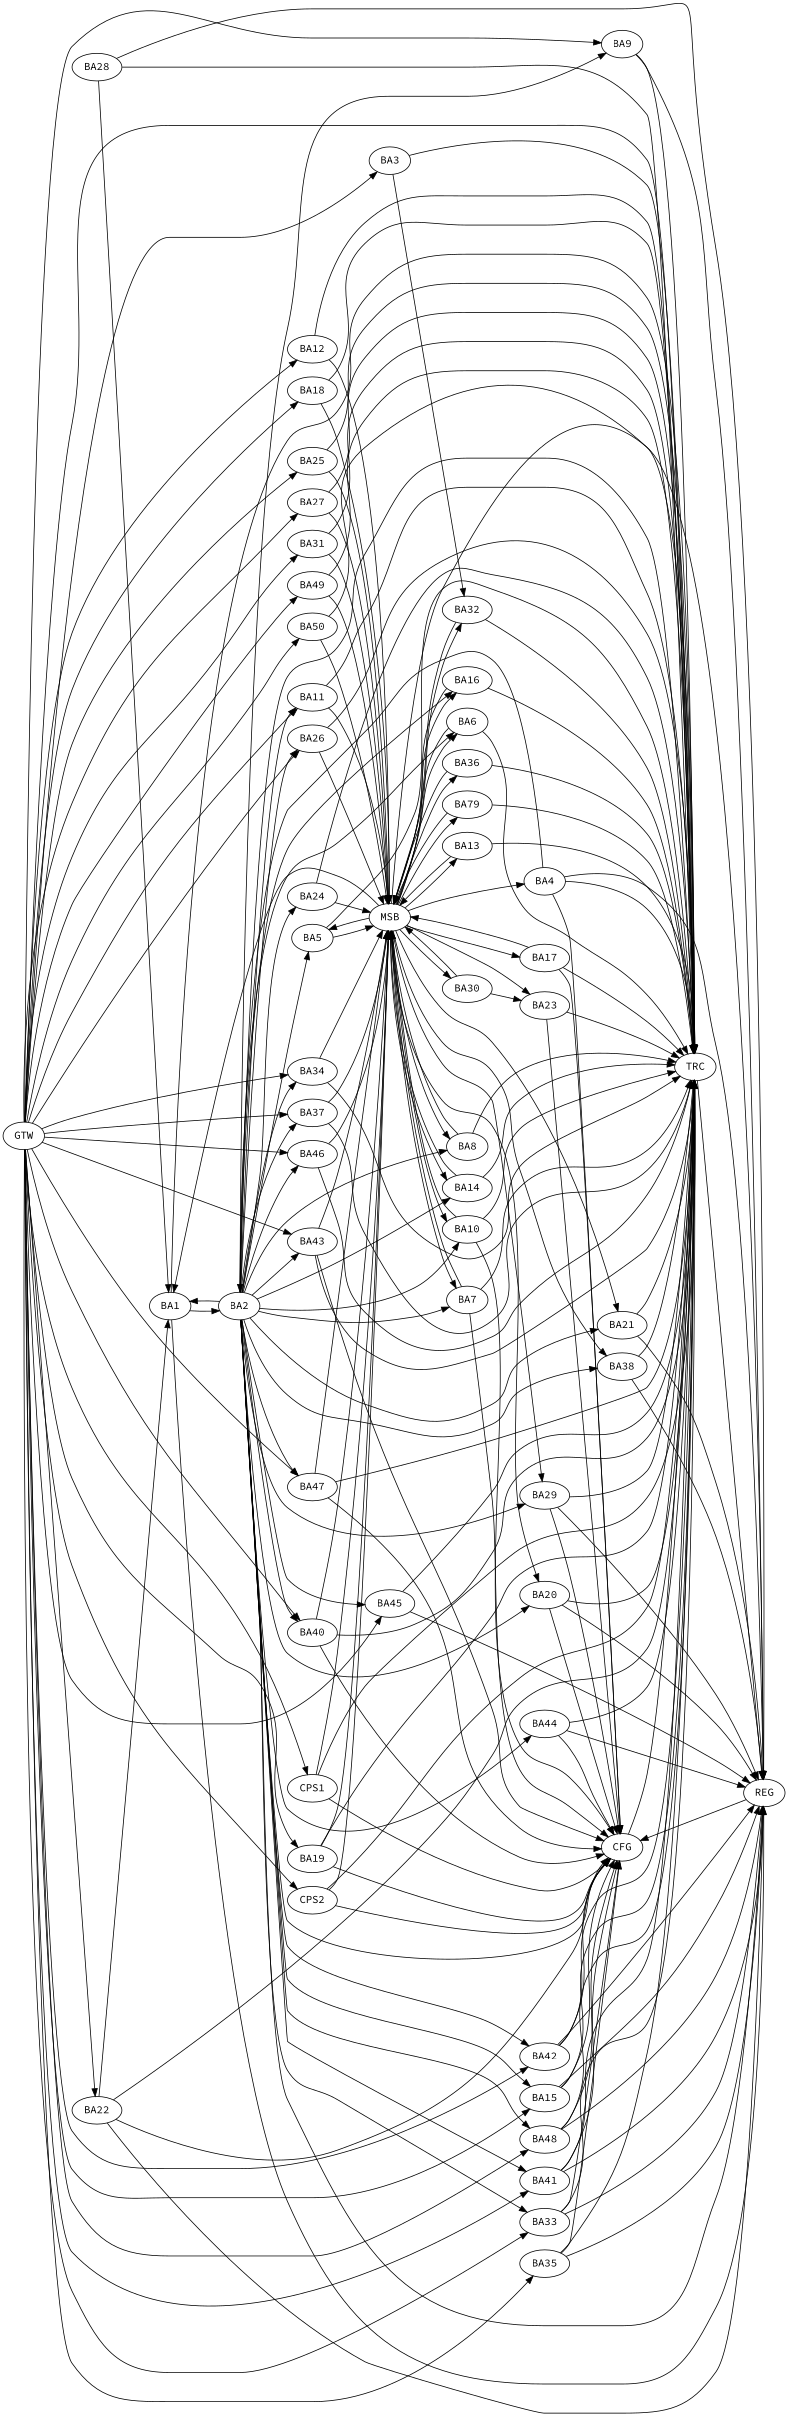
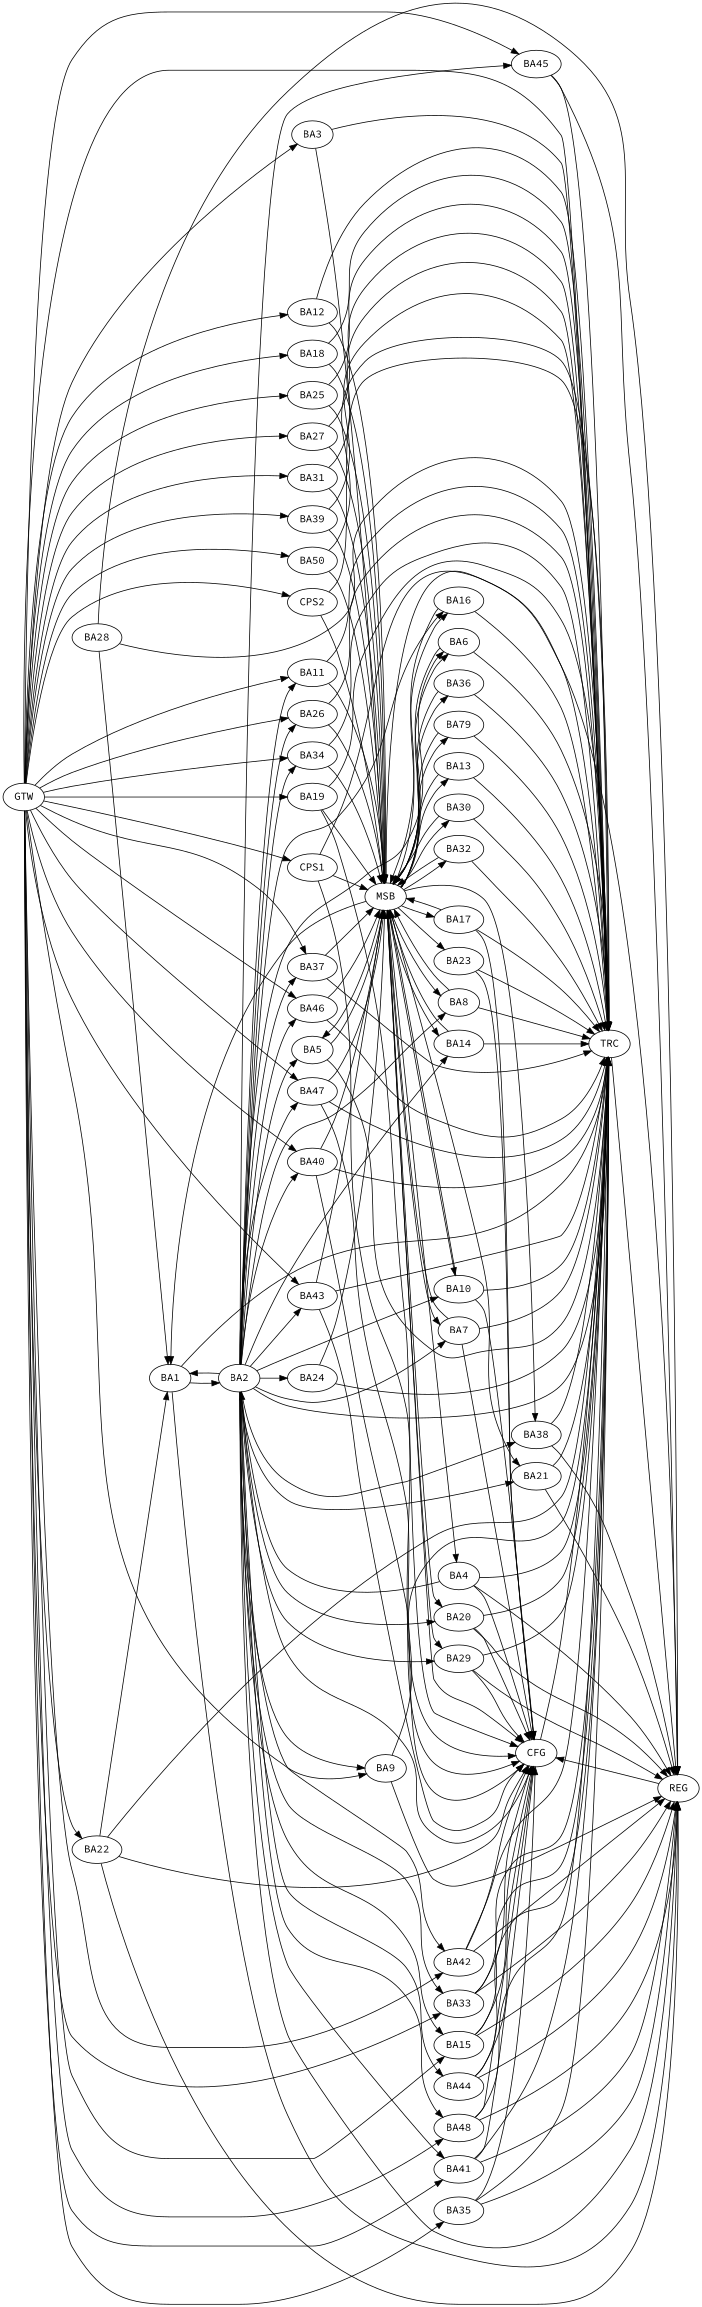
  strict digraph {
    fontname="Source Code Pro"
    rankdir=LR
    node [fontname="Source Code Pro"]
    edge [fontname="Source Code Pro"]
    n1 [label=BA1]
    n2 [label=BA2]
    n3 [label=REG]
    n4 [label=TRC]
    n5 [label=BA5]
    n6 [label=BA6]
    n7 [label=BA7]
    n8 [label=BA8]
    n9 [label=BA9]
    n10 [label=BA10]
    n11 [label=BA11]
    n12 [label=BA14]
    n13 [label=BA15]
    n14 [label=BA16]
    n15 [label=BA20]
    n16 [label=BA21]
    n17 [label=BA24]
    n18 [label=BA26]
    n19 [label=BA29]
    n20 [label=BA33]
    n21 [label=BA34]
    n22 [label=BA37]
    n23 [label=BA38]
    n24 [label=BA40]
    n25 [label=BA41]
    n26 [label=BA42]
    n27 [label=BA43]
    n28 [label=BA44]
    n29 [label=BA45]
    n30 [label=BA46]
    n31 [label=BA47]
    n32 [label=BA48]
    n33 [label=CFG]
    n34 [label=MSB]
    n35 [label=BA3]
    n36 [label=BA4]
    n37 [label=BA13]
    n38 [label=BA17]
    n39 [label=BA23]
    n40 [label=BA30]
    n41 [label=BA32]
    n42 [label=BA36]
    n43 [label=BA79]
    n44 [label=BA12]
    n45 [label=BA18]
    n46 [label=BA19]
    n47 [label=BA22]
    n48 [label=BA25]
    n49 [label=BA27]
    n50 [label=BA28]
    n51 [label=BA31]
    n52 [label=BA35]
-   n53 [label=BA49]
+   n53 [label=BA39]
    n54 [label=BA50]
    n55 [label=CPS1]
    n56 [label=CPS2]
    n57 [label=GTW]
    n1 -> n2
    n1 -> n3
    n1 -> n4
    n2 -> n1
    n2 -> n3
    n2 -> n4
    n2 -> n5
    n2 -> n6
    n2 -> n7
    n2 -> n8
    n2 -> n9
    n2 -> n10
    n2 -> n11
    n2 -> n12
    n2 -> n13
    n2 -> n14
    n2 -> n15
    n2 -> n16
    n2 -> n17
    n2 -> n18
    n2 -> n19
    n2 -> n20
    n2 -> n21
    n2 -> n22
    n2 -> n23
    n2 -> n24
    n2 -> n25
    n2 -> n26
    n2 -> n27
    n2 -> n28
    n2 -> n29
    n2 -> n30
    n2 -> n31
    n2 -> n32
    n2 -> n33
    n3 -> n33
    n4 -> n3
    n5 -> n4
    n5 -> n34
    n6 -> n4
    n6 -> n34
    n7 -> n4
    n7 -> n33
    n7 -> n34
    n8 -> n4
    n8 -> n34
    n9 -> n3
    n9 -> n4
    n10 -> n4
    n10 -> n33
    n10 -> n34
    n11 -> n4
    n11 -> n34
    n12 -> n4
    n12 -> n34
    n13 -> n3
    n13 -> n4
    n13 -> n33
    n14 -> n4
    n14 -> n34
    n15 -> n3
    n15 -> n4
    n15 -> n33
    n16 -> n3
    n16 -> n4
    n17 -> n4
    n17 -> n34
    n18 -> n4
    n18 -> n34
    n19 -> n3
    n19 -> n4
    n19 -> n33
    n20 -> n3
    n20 -> n4
    n20 -> n33
    n21 -> n4
    n21 -> n34
    n22 -> n4
    n22 -> n34
    n23 -> n3
    n23 -> n4
    n24 -> n4
    n24 -> n33
    n24 -> n34
    n25 -> n3
    n25 -> n4
    n25 -> n33
    n26 -> n3
    n26 -> n4
    n26 -> n33
    n27 -> n4
    n27 -> n33
    n27 -> n34
    n28 -> n3
    n28 -> n4
    n28 -> n33
    n29 -> n3
    n29 -> n4
    n30 -> n4
    n30 -> n34
    n31 -> n4
    n31 -> n33
    n31 -> n34
    n32 -> n3
    n32 -> n4
    n32 -> n33
    n33 -> n4
    n34 -> n1
    n34 -> n3
    n34 -> n5
    n34 -> n6
    n34 -> n7
    n34 -> n8
    n34 -> n10
    n34 -> n12
    n34 -> n14
    n34 -> n15
    n34 -> n16
    n34 -> n19
    n34 -> n23
    n34 -> n36
    n34 -> n37
    n34 -> n38
    n34 -> n39
    n34 -> n40
    n34 -> n41
    n34 -> n42
    n34 -> n43
    n35 -> n4
-   n35 -> n41
+   n35 -> n34
    n36 -> n2
    n36 -> n3
    n36 -> n4
    n36 -> n33
    n37 -> n4
    n37 -> n34
    n38 -> n4
    n38 -> n33
    n38 -> n34
    n39 -> n4
    n39 -> n33
-   n40 -> n39
+   n40 -> n4
    n40 -> n34
    n41 -> n4
    n41 -> n34
    n42 -> n4
    n42 -> n34
    n43 -> n4
    n43 -> n34
    n44 -> n4
    n44 -> n34
    n45 -> n4
    n45 -> n34
    n46 -> n4
    n46 -> n33
    n46 -> n34
    n47 -> n1
    n47 -> n3
    n47 -> n4
    n47 -> n33
    n48 -> n4
    n48 -> n34
    n49 -> n4
    n49 -> n34
    n50 -> n1
    n50 -> n3
    n50 -> n4
    n51 -> n4
    n51 -> n34
    n52 -> n3
    n52 -> n4
    n52 -> n33
    n53 -> n4
    n53 -> n34
    n54 -> n4
    n54 -> n34
    n55 -> n4
    n55 -> n33
    n55 -> n34
    n56 -> n4
-   n56 -> n33
+   n34 -> n33
    n56 -> n34
    n57 -> n4
    n57 -> n9
    n57 -> n11
    n57 -> n13
    n57 -> n18
    n57 -> n20
    n57 -> n21
    n57 -> n22
    n57 -> n24
    n57 -> n25
    n57 -> n26
    n57 -> n27
    n57 -> n29
    n57 -> n30
    n57 -> n31
    n57 -> n32
    n57 -> n35
    n57 -> n44
    n57 -> n45
    n57 -> n46
    n57 -> n47
    n57 -> n48
    n57 -> n49
    n57 -> n51
    n57 -> n52
    n57 -> n53
    n57 -> n54
    n57 -> n55
    n57 -> n56
  }
